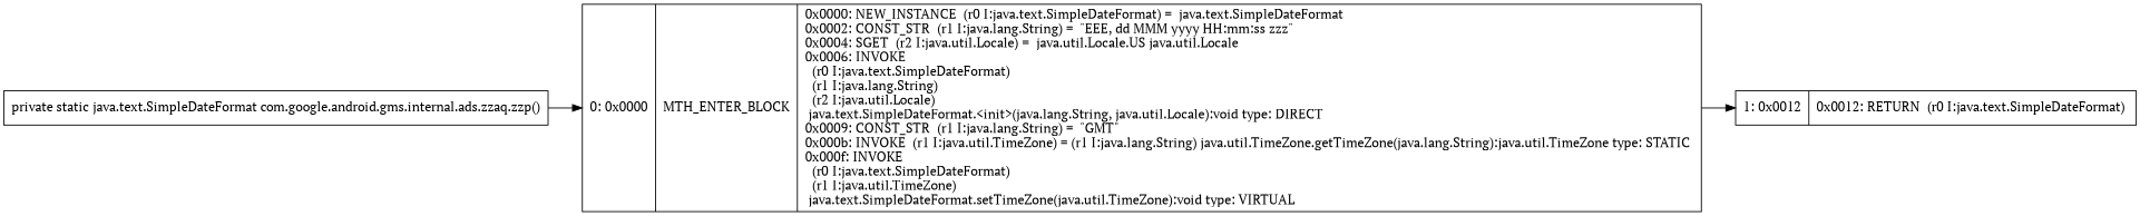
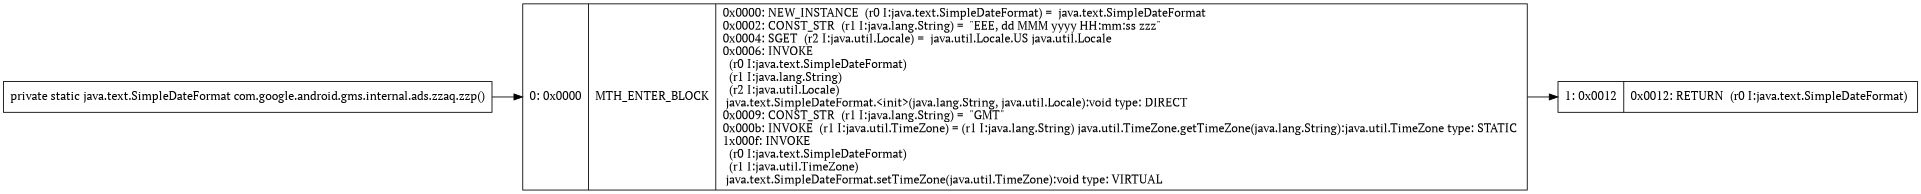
  digraph {
    rankdir=LR
    fontname="PT Serif"
    node [shape=record fontname="PT Serif"]
    edge [fontname="PT Serif"]
-   n1 [label="{0\:\ 0x0000|MTH_ENTER_BLOCK\l|0x0000: NEW_INSTANCE  (r0 I:java.text.SimpleDateFormat) =  java.text.SimpleDateFormat \l0x0002: CONST_STR  (r1 I:java.lang.String) =  \"EEE, dd MMM yyyy HH:mm:ss zzz\" \l0x0004: SGET  (r2 I:java.util.Locale) =  java.util.Locale.US java.util.Locale \l0x0006: INVOKE  \l  (r0 I:java.text.SimpleDateFormat)\l  (r1 I:java.lang.String)\l  (r2 I:java.util.Locale)\l java.text.SimpleDateFormat.\<init\>(java.lang.String, java.util.Locale):void type: DIRECT \l0x0009: CONST_STR  (r1 I:java.lang.String) =  \"GMT\" \l0x000b: INVOKE  (r1 I:java.util.TimeZone) = (r1 I:java.lang.String) java.util.TimeZone.getTimeZone(java.lang.String):java.util.TimeZone type: STATIC \l0x000f: INVOKE  \l  (r0 I:java.text.SimpleDateFormat)\l  (r1 I:java.util.TimeZone)\l java.text.SimpleDateFormat.setTimeZone(java.util.TimeZone):void type: VIRTUAL \l}"]
+   n1 [label="{0\:\ 0x0000|MTH_ENTER_BLOCK\l|0x0000: NEW_INSTANCE  (r0 I:java.text.SimpleDateFormat) =  java.text.SimpleDateFormat \l0x0002: CONST_STR  (r1 I:java.lang.String) =  \"EEE, dd MMM yyyy HH:mm:ss zzz\" \l0x0004: SGET  (r2 I:java.util.Locale) =  java.util.Locale.US java.util.Locale \l0x0006: INVOKE  \l  (r0 I:java.text.SimpleDateFormat)\l  (r1 I:java.lang.String)\l  (r2 I:java.util.Locale)\l java.text.SimpleDateFormat.\<init\>(java.lang.String, java.util.Locale):void type: DIRECT \l0x0009: CONST_STR  (r1 I:java.lang.String) =  \"GMT\" \l0x000b: INVOKE  (r1 I:java.util.TimeZone) = (r1 I:java.lang.String) java.util.TimeZone.getTimeZone(java.lang.String):java.util.TimeZone type: STATIC \l1x000f: INVOKE  \l  (r0 I:java.text.SimpleDateFormat)\l  (r1 I:java.util.TimeZone)\l java.text.SimpleDateFormat.setTimeZone(java.util.TimeZone):void type: VIRTUAL \l}"]
    n2 [label="{1\:\ 0x0012|0x0012: RETURN  (r0 I:java.text.SimpleDateFormat) \l}"]
    n3 [label="{private static java.text.SimpleDateFormat com.google.android.gms.internal.ads.zzaq.zzp() }"]
    n1 -> n2
    n3 -> n1
  }
